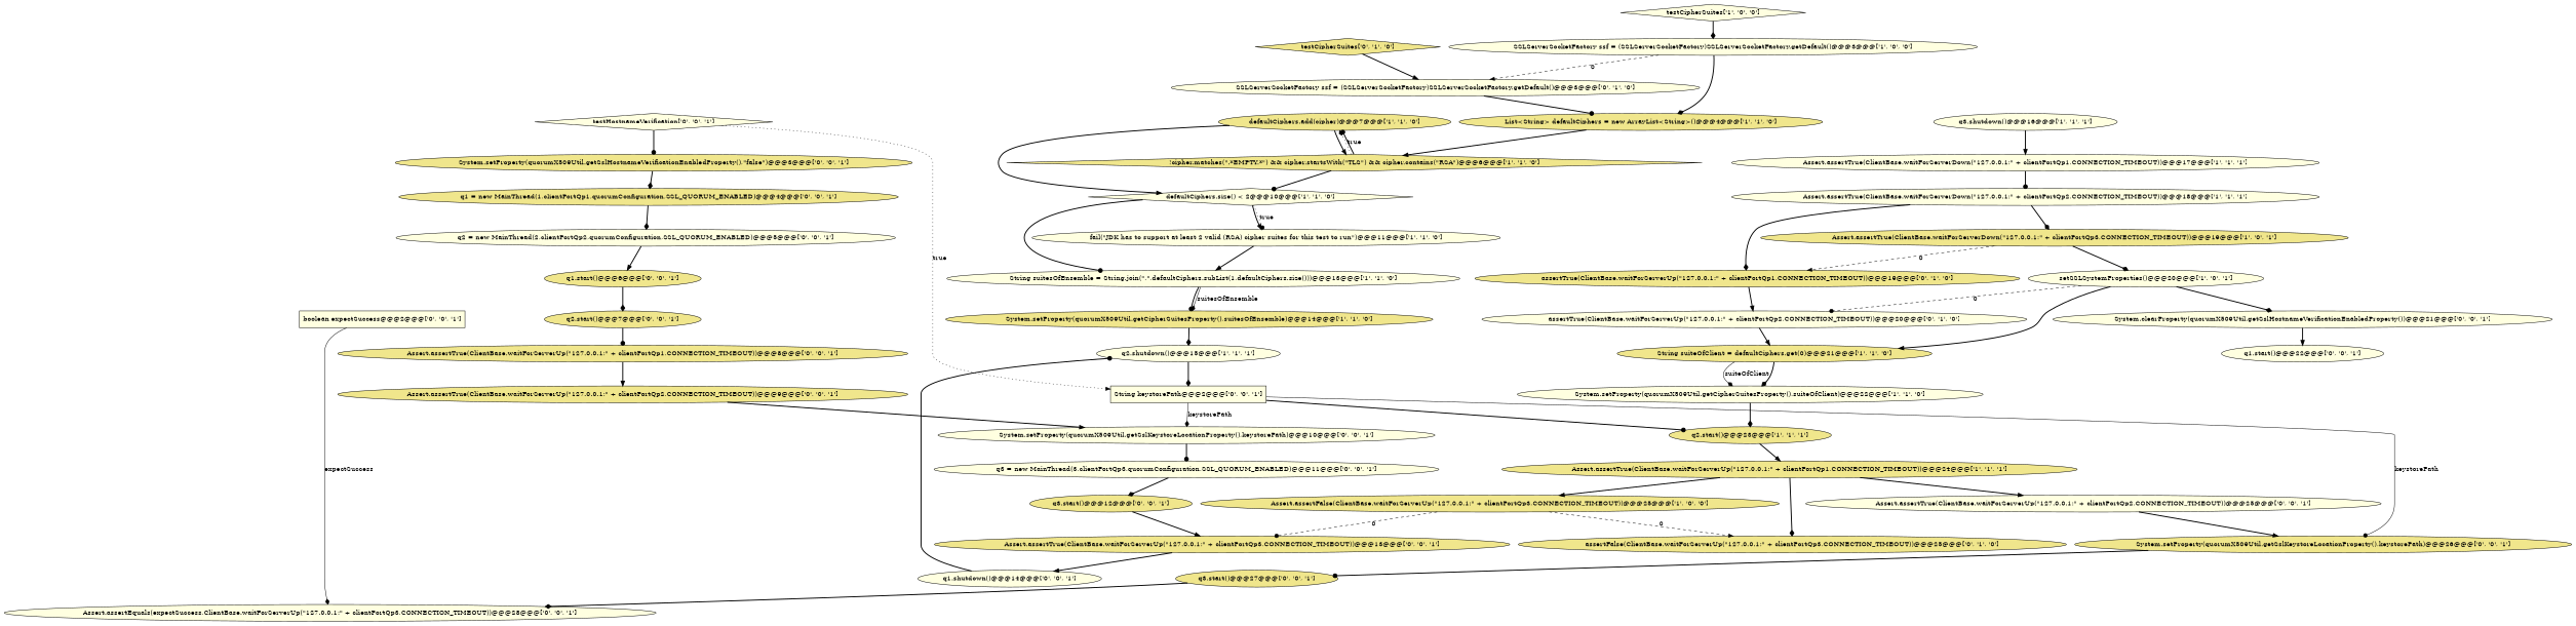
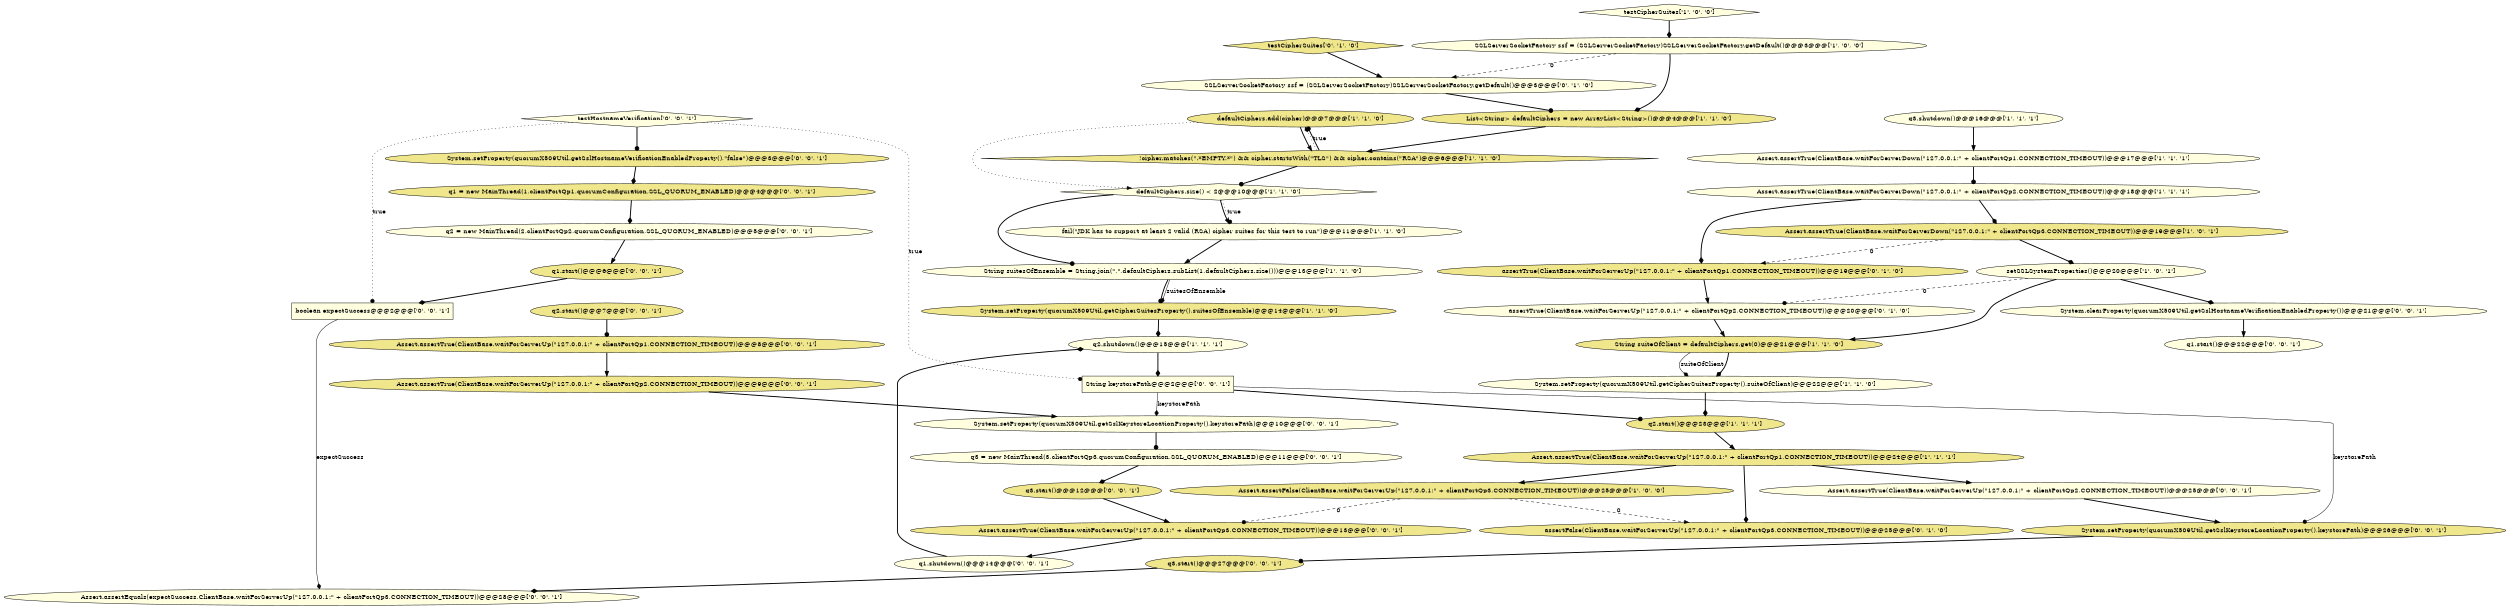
  digraph {
    node [fillcolor=lightyellow shape=ellipse style=filled]
    edge [arrowhead=normal style=bold]
    n1 [fillcolor=khaki label="defaultCiphers.add(cipher)@@@7@@@['1', '1', '0']"]
    n2 [fillcolor=khaki label="!cipher.matches(\".*EMPTY.*\") && cipher.startsWith(\"TLS\") && cipher.contains(\"RSA\")@@@6@@@['1', '1', '0']" shape=diamond]
    n3 [label="defaultCiphers.size() < 2@@@10@@@['1', '1', '0']" shape=diamond]
    n4 [label="fail(\"JDK has to support at least 2 valid (RSA) cipher suites for this test to run\")@@@11@@@['1', '1', '0']"]
    n5 [label="String suitesOfEnsemble = String.join(\",\",defaultCiphers.subList(1,defaultCiphers.size()))@@@13@@@['1', '1', '0']"]
    n6 [label="testHostnameVerification['0', '0', '1']" shape=diamond]
    n7 [fillcolor=khaki label="System.setProperty(quorumX509Util.getSslHostnameVerificationEnabledProperty(),\"false\")@@@3@@@['0', '0', '1']"]
    n8 [label="String keystorePath@@@2@@@['0', '0', '1']" shape=box]
    n9 [label="boolean expectSuccess@@@2@@@['0', '0', '1']" shape=box]
    n10 [fillcolor=khaki label="q1 = new MainThread(1,clientPortQp1,quorumConfiguration,SSL_QUORUM_ENABLED)@@@4@@@['0', '0', '1']"]
    n11 [fillcolor=khaki label="q2.start()@@@23@@@['1', '1', '1']"]
    n12 [label="System.setProperty(quorumX509Util.getSslKeystoreLocationProperty(),keystorePath)@@@10@@@['0', '0', '1']"]
    n13 [fillcolor=khaki label="System.setProperty(quorumX509Util.getSslKeystoreLocationProperty(),keystorePath)@@@26@@@['0', '0', '1']"]
    n14 [label="Assert.assertEquals(expectSuccess,ClientBase.waitForServerUp(\"127.0.0.1:\" + clientPortQp3,CONNECTION_TIMEOUT))@@@28@@@['0', '0', '1']"]
    n15 [fillcolor=khaki label="q1.start()@@@6@@@['0', '0', '1']"]
    n16 [fillcolor=khaki label="q2.start()@@@7@@@['0', '0', '1']"]
    n17 [fillcolor=khaki label="Assert.assertTrue(ClientBase.waitForServerUp(\"127.0.0.1:\" + clientPortQp1,CONNECTION_TIMEOUT))@@@8@@@['0', '0', '1']"]
    n18 [fillcolor=khaki label="Assert.assertTrue(ClientBase.waitForServerUp(\"127.0.0.1:\" + clientPortQp1,CONNECTION_TIMEOUT))@@@24@@@['1', '1', '1']"]
    n19 [fillcolor=khaki label="Assert.assertFalse(ClientBase.waitForServerUp(\"127.0.0.1:\" + clientPortQp3,CONNECTION_TIMEOUT))@@@25@@@['1', '0', '0']"]
    n20 [label="Assert.assertTrue(ClientBase.waitForServerUp(\"127.0.0.1:\" + clientPortQp2,CONNECTION_TIMEOUT))@@@25@@@['0', '0', '1']"]
    n21 [fillcolor=khaki label="assertFalse(ClientBase.waitForServerUp(\"127.0.0.1:\" + clientPortQp3,CONNECTION_TIMEOUT))@@@25@@@['0', '1', '0']"]
    n22 [fillcolor=khaki label="Assert.assertTrue(ClientBase.waitForServerUp(\"127.0.0.1:\" + clientPortQp2,CONNECTION_TIMEOUT))@@@9@@@['0', '0', '1']"]
    n23 [label="q3 = new MainThread(3,clientPortQp3,quorumConfiguration,SSL_QUORUM_ENABLED)@@@11@@@['0', '0', '1']"]
    n24 [label="System.clearProperty(quorumX509Util.getSslHostnameVerificationEnabledProperty())@@@21@@@['0', '0', '1']"]
    n25 [label="q1.start()@@@22@@@['0', '0', '1']"]
    n26 [label="q3.shutdown()@@@16@@@['1', '1', '1']"]
    n27 [label="Assert.assertTrue(ClientBase.waitForServerDown(\"127.0.0.1:\" + clientPortQp1,CONNECTION_TIMEOUT))@@@17@@@['1', '1', '1']"]
    n28 [label="Assert.assertTrue(ClientBase.waitForServerDown(\"127.0.0.1:\" + clientPortQp2,CONNECTION_TIMEOUT))@@@18@@@['1', '1', '1']"]
    n29 [fillcolor=khaki label="q3.start()@@@27@@@['0', '0', '1']"]
    n30 [label="q1.shutdown()@@@14@@@['0', '0', '1']"]
    n31 [label="q2.shutdown()@@@15@@@['1', '1', '1']"]
    n32 [fillcolor=khaki label="Assert.assertTrue(ClientBase.waitForServerUp(\"127.0.0.1:\" + clientPortQp3,CONNECTION_TIMEOUT))@@@13@@@['0', '0', '1']"]
    n33 [label="q2 = new MainThread(2,clientPortQp2,quorumConfiguration,SSL_QUORUM_ENABLED)@@@5@@@['0', '0', '1']"]
    n34 [fillcolor=khaki label="q3.start()@@@12@@@['0', '0', '1']"]
    n35 [label="setSSLSystemProperties()@@@20@@@['1', '0', '1']"]
    n36 [label="assertTrue(ClientBase.waitForServerUp(\"127.0.0.1:\" + clientPortQp2,CONNECTION_TIMEOUT))@@@20@@@['0', '1', '0']"]
    n37 [fillcolor=khaki label="String suiteOfClient = defaultCiphers.get(0)@@@21@@@['1', '1', '0']"]
    n38 [label="System.setProperty(quorumX509Util.getCipherSuitesProperty(),suiteOfClient)@@@22@@@['1', '1', '0']"]
    n39 [fillcolor=khaki label="System.setProperty(quorumX509Util.getCipherSuitesProperty(),suitesOfEnsemble)@@@14@@@['1', '1', '0']"]
    n40 [fillcolor=khaki label="testCipherSuites['0', '1', '0']" shape=diamond]
    n41 [label="SSLServerSocketFactory ssf = (SSLServerSocketFactory)SSLServerSocketFactory.getDefault()@@@3@@@['0', '1', '0']"]
    n42 [fillcolor=khaki label="List<String> defaultCiphers = new ArrayList<String>()@@@4@@@['1', '1', '0']"]
    n43 [fillcolor=khaki label="Assert.assertTrue(ClientBase.waitForServerDown(\"127.0.0.1:\" + clientPortQp3,CONNECTION_TIMEOUT))@@@19@@@['1', '0', '1']"]
    n44 [fillcolor=khaki label="assertTrue(ClientBase.waitForServerUp(\"127.0.0.1:\" + clientPortQp1,CONNECTION_TIMEOUT))@@@19@@@['0', '1', '0']"]
    n45 [label="testCipherSuites['1', '0', '0']" shape=diamond]
    n46 [label="SSLServerSocketFactory ssf = (SSLServerSocketFactory)SSLServerSocketFactory.getDefault()@@@3@@@['1', '0', '0']"]
    n1 -> n2
-   n1 -> n3
+   n1 -> n3 [style=dotted]
    n2 -> n1 [arrowhead=dot]
    n2 -> n1 [arrowhead=diamond label=true style=dotted]
    n2 -> n3 [arrowhead=dot]
    n3 -> n4 [arrowhead=dot label=true style=dotted]
    n3 -> n4
    n3 -> n5 [arrowhead=dot]
    n4 -> n5
    n5 -> n39 [arrowhead=dot]
    n5 -> n39 [arrowhead=diamond label=suitesOfEnsemble style=solid]
    n6 -> n7 [arrowhead=dot]
-   n6 -> n8 [label=true style=dotted]
+   n6 -> n8 [arrowhead=dot label=true style=dotted]
+   n6 -> n9 [arrowhead=dot label=true style=dotted]
    n7 -> n10 [arrowhead=diamond]
    n8 -> n11 [arrowhead=dot]
    n8 -> n12 [arrowhead=diamond label=keystorePath style=solid]
    n8 -> n13 [arrowhead=dot label=keystorePath style=solid]
    n9 -> n14 [arrowhead=diamond label=expectSuccess style=solid]
    n10 -> n33 [arrowhead=diamond]
    n11 -> n18
    n12 -> n23 [arrowhead=dot]
    n13 -> n29 [arrowhead=dot]
-   n15 -> n16 [arrowhead=diamond]
+   n15 -> n9 [arrowhead=diamond]
    n16 -> n17 [arrowhead=dot]
    n17 -> n22
    n18 -> n19
    n18 -> n20
    n18 -> n21 [arrowhead=diamond]
    n19 -> n21 [label=0 style=dashed]
    n19 -> n32 [arrowhead=dot label=0 style=dashed]
    n20 -> n13
    n22 -> n12
    n23 -> n34 [arrowhead=diamond]
    n24 -> n25
    n26 -> n27
    n27 -> n28 [arrowhead=dot]
    n28 -> n43 [arrowhead=diamond]
    n28 -> n44 [arrowhead=diamond]
    n29 -> n14 [arrowhead=diamond]
-   n30 -> n31 [arrowhead=dot]
+   n30 -> n31 [arrowhead=diamond]
    n31 -> n8 [arrowhead=diamond]
    n32 -> n30
    n33 -> n15
    n34 -> n32
    n35 -> n24 [arrowhead=diamond]
    n35 -> n36 [arrowhead=dot label=0 style=dashed]
    n35 -> n37
    n36 -> n37
    n37 -> n38 [arrowhead=diamond label=suiteOfClient style=solid]
    n37 -> n38 [arrowhead=diamond]
    n38 -> n11 [arrowhead=diamond]
    n39 -> n31 [arrowhead=diamond]
    n40 -> n41
    n41 -> n42 [arrowhead=dot]
    n42 -> n2
    n43 -> n35 [arrowhead=diamond]
    n43 -> n44 [label=0 style=dashed]
    n44 -> n36
    n45 -> n46 [arrowhead=diamond]
    n46 -> n41 [label=0 style=dashed]
    n46 -> n42 [arrowhead=diamond]
  }
